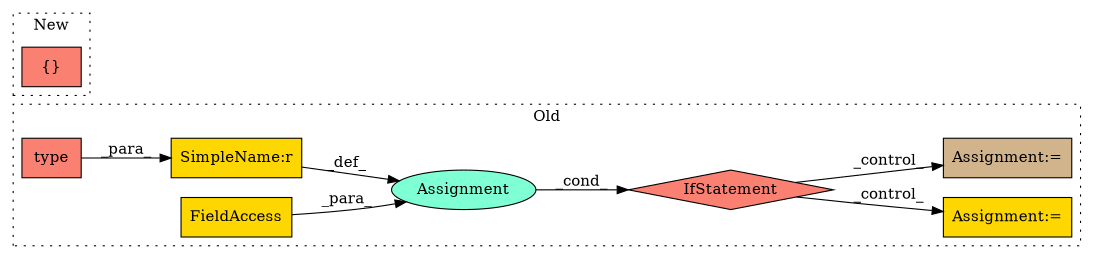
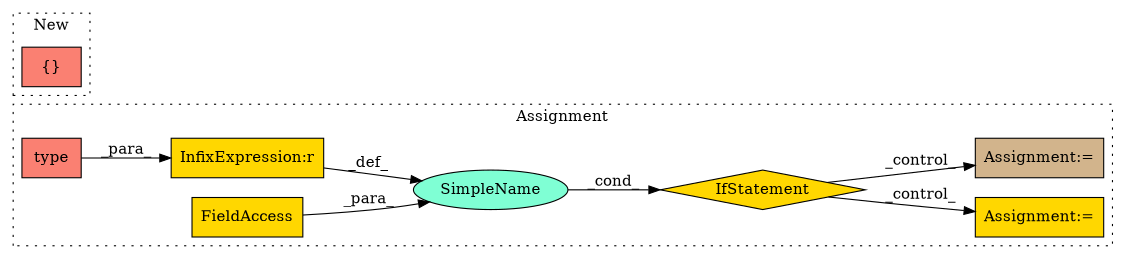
  digraph {
    rankdir=LR
    node [a=7 fillcolor=salmon l=4 shape=box style=filled]
    n1 [a=32 l="5,1" label=type s="4159,4167"]
-   n2 [a=27 fillcolor=gold label="SimpleName:r" s=4168]
+   n2 [a=27 fillcolor=gold label="InfixExpression:r" s=4168]
    n3 [a=22 fillcolor=gold label=FieldAccess s=4172]
    n4 [fillcolor=gold l=1 label="Assignment:=" s=4212]
-   n5 [a=25 l="4,2" label=IfStatement s="4155,4176" shape=diamond]
-   n6 [a=42 fillcolor=aquamarine label=Assignment shape=ellipse l=""]
+   n5 [a=25 fillcolor=gold l="4,2" label=IfStatement s="4155,4176" shape=diamond]
+   n6 [a=42 fillcolor=aquamarine label=SimpleName shape=ellipse l=""]
    n7 [fillcolor=tan l=1 label="Assignment:=" s=4291]
    n8 [a=4 l="1,1" label="{}" s="4455,4470"]
    subgraph cluster_1 {
-     label=Old
+     label=Assignment
      style=dotted
      n1
      n2
      n3
      n4
      n5
      n6
      n7
    }
    subgraph cluster_2 {
      label=New
      style=dotted
      n8
    }
    n1 -> n2 [label=_para_]
    n2 -> n6 [label=_def_]
    n3 -> n6 [label=_para_]
    n5 -> n4 [label=_control_]
    n5 -> n7 [label=_control_]
    n6 -> n5 [label=_cond_]
  }
